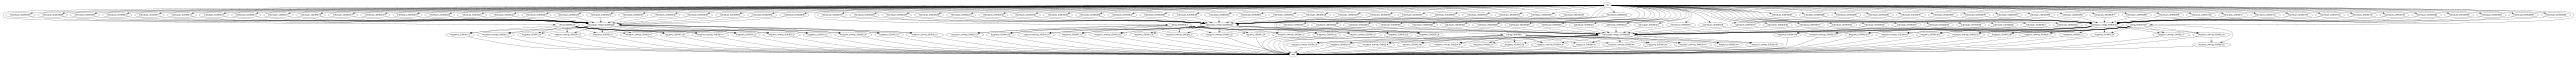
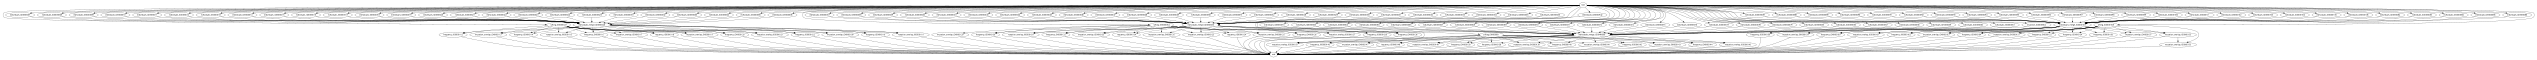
  strict digraph {
    fontname="Open Sans"
    node [fontname="Open Sans"]
    edge [fontname="Open Sans"]
    individuals_ID0000001
    individuals_merge_ID0000026
    mutation_overlap_ID0000109
    frequency_ID0000110
    mutation_overlap_ID0000111
    frequency_ID0000112
    mutation_overlap_ID0000113
    frequency_ID0000114
    mutation_overlap_ID0000115
    frequency_ID0000116
    mutation_overlap_ID0000117
    frequency_ID0000118
    mutation_overlap_ID0000119
    frequency_ID0000120
    mutation_overlap_ID0000121
    frequency_ID0000122
    individuals_ID0000002
    individuals_ID0000003
    individuals_ID0000004
    individuals_ID0000005
    individuals_ID0000006
    individuals_ID0000007
    individuals_ID0000008
    individuals_ID0000009
    individuals_ID0000010
    individuals_ID0000011
    individuals_ID0000012
    individuals_ID0000013
    individuals_ID0000014
    individuals_ID0000015
    individuals_ID0000016
    individuals_ID0000017
    individuals_ID0000018
    individuals_ID0000019
    individuals_ID0000020
    individuals_ID0000021
    individuals_ID0000022
    individuals_ID0000023
    individuals_ID0000024
    individuals_ID0000025
    end
    sifting_ID0000027
    individuals_ID0000028
    individuals_merge_ID0000053
    mutation_overlap_ID0000123
    frequency_ID0000124
    mutation_overlap_ID0000125
    frequency_ID0000126
    mutation_overlap_ID0000127
    frequency_ID0000128
    mutation_overlap_ID0000129
    frequency_ID0000130
    mutation_overlap_ID0000131
    frequency_ID0000132
    mutation_overlap_ID0000133
    frequency_ID0000134
    mutation_overlap_ID0000135
    frequency_ID0000136
    individuals_ID0000029
    individuals_ID0000030
    individuals_ID0000031
    individuals_ID0000032
    individuals_ID0000033
    individuals_ID0000034
    individuals_ID0000035
    individuals_ID0000036
    individuals_ID0000037
    individuals_ID0000038
    individuals_ID0000039
    individuals_ID0000040
    individuals_ID0000041
    n72 [label=individuals_ID0000942]
    individuals_ID0000043
    individuals_ID0000044
    individuals_ID0000045
    individuals_ID0000046
    individuals_ID0000047
    individuals_ID0000048
    individuals_ID0000049
    individuals_ID0000050
    individuals_ID0000051
    individuals_ID0000052
    sifting_ID0000054
    n84 [label=individuals_merge_ID0040080]
    individuals_ID0000055
    mutation_overlap_ID0000137
    frequency_ID0000138
    mutation_overlap_ID0000139
    frequency_ID0000140
    mutation_overlap_ID0000141
    frequency_ID0000142
    mutation_overlap_ID0000143
    frequency_ID0000144
    mutation_overlap_ID0000145
    frequency_ID0000146
    mutation_overlap_ID0000147
    frequency_ID0000148
    mutation_overlap_ID0000149
    frequency_ID0000150
    individuals_ID0000056
    individuals_ID0000057
    individuals_ID0000058
    n103 [label=individuals_ID5000059]
    individuals_ID0000060
    individuals_ID0000061
-   individuals_ID0000062
+   individuals_ID0000062 [label=mutation_ID0000062]
    individuals_ID0000063
    individuals_ID0000064
    individuals_ID0000065
    individuals_ID0000066
    individuals_ID0000067
    individuals_ID0000068
    individuals_ID0000069
    individuals_ID0000070
    individuals_ID0000071
    individuals_ID0000072
    individuals_ID0000073
    individuals_ID0000074
    individuals_ID0000075
    individuals_ID0000076
    individuals_ID0000077
    individuals_ID0000078
    individuals_ID0000079
    sifting_ID0000081
    individuals_ID0000082
    individuals_merge_ID0000107
    mutation_overlap_ID0000151
    frequency_ID0000152
    mutation_overlap_ID0000153
    frequency_ID0000154
+   frequency_ID0000156
    mutation_overlap_ID0000157
    frequency_ID0000158
    mutation_overlap_ID0000159
    frequency_ID0000160
    mutation_overlap_ID0000161
    frequency_ID0000162
    mutation_overlap_ID0000163
    frequency_ID0000164
    individuals_ID0000083
    individuals_ID0000084
    individuals_ID0000085
    individuals_ID0000086
    individuals_ID0000087
    individuals_ID0000088
    individuals_ID0000089
    individuals_ID0000090
    individuals_ID0000091
    individuals_ID0000092
    individuals_ID0000093
    individuals_ID0000094
    individuals_ID0000095
    individuals_ID0000096
    individuals_ID0000097
    individuals_ID0000098
    individuals_ID0000099
    individuals_ID0000100
    individuals_ID0000101
    individuals_ID0000102
    individuals_ID0000103
    individuals_ID0000104
    individuals_ID0000105
    individuals_ID0000106
    mutation_overlap_ID0000155
    sifting_ID0000108
    root
    individuals_ID0000001 -> individuals_merge_ID0000026
    individuals_merge_ID0000026 -> mutation_overlap_ID0000109
    individuals_merge_ID0000026 -> frequency_ID0000110
    individuals_merge_ID0000026 -> mutation_overlap_ID0000111
    individuals_merge_ID0000026 -> frequency_ID0000112
    individuals_merge_ID0000026 -> mutation_overlap_ID0000113
    individuals_merge_ID0000026 -> frequency_ID0000114
    individuals_merge_ID0000026 -> mutation_overlap_ID0000115
    individuals_merge_ID0000026 -> frequency_ID0000116
    individuals_merge_ID0000026 -> mutation_overlap_ID0000117
    individuals_merge_ID0000026 -> frequency_ID0000118
    individuals_merge_ID0000026 -> mutation_overlap_ID0000119
    individuals_merge_ID0000026 -> frequency_ID0000120
    individuals_merge_ID0000026 -> mutation_overlap_ID0000121
    individuals_merge_ID0000026 -> frequency_ID0000122
    mutation_overlap_ID0000109 -> end
    frequency_ID0000110 -> end
    mutation_overlap_ID0000111 -> end
    frequency_ID0000112 -> end
    mutation_overlap_ID0000113 -> end
    frequency_ID0000114 -> end
    mutation_overlap_ID0000115 -> end
    frequency_ID0000116 -> end
    mutation_overlap_ID0000117 -> end
    frequency_ID0000118 -> end
    mutation_overlap_ID0000119 -> end
    frequency_ID0000120 -> end
    mutation_overlap_ID0000121 -> end
    frequency_ID0000122 -> end
    individuals_ID0000002 -> individuals_merge_ID0000026
    individuals_ID0000003 -> individuals_merge_ID0000026
    individuals_ID0000004 -> individuals_merge_ID0000026
    individuals_ID0000005 -> individuals_merge_ID0000026
    individuals_ID0000006 -> individuals_merge_ID0000026
    individuals_ID0000007 -> individuals_merge_ID0000026
    individuals_ID0000008 -> individuals_merge_ID0000026
    individuals_ID0000009 -> individuals_merge_ID0000026
    individuals_ID0000010 -> individuals_merge_ID0000026
    individuals_ID0000011 -> individuals_merge_ID0000026
    individuals_ID0000012 -> individuals_merge_ID0000026
    individuals_ID0000013 -> individuals_merge_ID0000026
    individuals_ID0000014 -> individuals_merge_ID0000026
    individuals_ID0000015 -> individuals_merge_ID0000026
    individuals_ID0000016 -> individuals_merge_ID0000026
    individuals_ID0000017 -> individuals_merge_ID0000026
    individuals_ID0000018 -> individuals_merge_ID0000026
    individuals_ID0000019 -> individuals_merge_ID0000026
    individuals_ID0000020 -> individuals_merge_ID0000026
    individuals_ID0000021 -> individuals_merge_ID0000026
    individuals_ID0000022 -> individuals_merge_ID0000026
    individuals_ID0000023 -> individuals_merge_ID0000026
    individuals_ID0000024 -> individuals_merge_ID0000026
    individuals_ID0000025 -> individuals_merge_ID0000026
    sifting_ID0000027 -> mutation_overlap_ID0000109
    sifting_ID0000027 -> frequency_ID0000110
    sifting_ID0000027 -> mutation_overlap_ID0000111
    sifting_ID0000027 -> frequency_ID0000112
    sifting_ID0000027 -> mutation_overlap_ID0000113
    sifting_ID0000027 -> frequency_ID0000114
    sifting_ID0000027 -> mutation_overlap_ID0000115
    sifting_ID0000027 -> frequency_ID0000116
    sifting_ID0000027 -> mutation_overlap_ID0000117
    sifting_ID0000027 -> frequency_ID0000118
    sifting_ID0000027 -> mutation_overlap_ID0000119
    sifting_ID0000027 -> frequency_ID0000120
    sifting_ID0000027 -> mutation_overlap_ID0000121
    sifting_ID0000027 -> frequency_ID0000122
    individuals_ID0000028 -> individuals_merge_ID0000053
    individuals_merge_ID0000053 -> mutation_overlap_ID0000123
    individuals_merge_ID0000053 -> frequency_ID0000124
    individuals_merge_ID0000053 -> mutation_overlap_ID0000125
    individuals_merge_ID0000053 -> frequency_ID0000126
    individuals_merge_ID0000053 -> mutation_overlap_ID0000127
    individuals_merge_ID0000053 -> frequency_ID0000128
-   individuals_merge_ID0000053 -> mutation_overlap_ID0000129
+   individuals_merge_ID0000053 -> mutation_overlap_ID0000137
    individuals_merge_ID0000053 -> frequency_ID0000130
    individuals_merge_ID0000053 -> mutation_overlap_ID0000131
    individuals_merge_ID0000053 -> frequency_ID0000132
    individuals_merge_ID0000053 -> mutation_overlap_ID0000133
    individuals_merge_ID0000053 -> frequency_ID0000134
    individuals_merge_ID0000053 -> mutation_overlap_ID0000135
    individuals_merge_ID0000053 -> frequency_ID0000136
    mutation_overlap_ID0000123 -> end
    frequency_ID0000124 -> end
    mutation_overlap_ID0000125 -> end
    frequency_ID0000126 -> end
    mutation_overlap_ID0000127 -> end
    frequency_ID0000128 -> end
    mutation_overlap_ID0000129 -> end
    frequency_ID0000130 -> end
    mutation_overlap_ID0000131 -> end
    frequency_ID0000132 -> end
    mutation_overlap_ID0000133 -> end
    frequency_ID0000134 -> end
    mutation_overlap_ID0000135 -> end
    frequency_ID0000136 -> end
    individuals_ID0000029 -> individuals_merge_ID0000053
    individuals_ID0000030 -> individuals_merge_ID0000053
    individuals_ID0000031 -> individuals_merge_ID0000053
    individuals_ID0000032 -> individuals_merge_ID0000053
    individuals_ID0000033 -> individuals_merge_ID0000053
    individuals_ID0000034 -> individuals_merge_ID0000053
    individuals_ID0000035 -> individuals_merge_ID0000053
    individuals_ID0000036 -> individuals_merge_ID0000053
    individuals_ID0000037 -> individuals_merge_ID0000053
    individuals_ID0000038 -> individuals_merge_ID0000053
    individuals_ID0000039 -> individuals_merge_ID0000053
    individuals_ID0000040 -> individuals_merge_ID0000053
    individuals_ID0000041 -> individuals_merge_ID0000053
    n72 -> individuals_merge_ID0000053
    individuals_ID0000043 -> individuals_merge_ID0000053
    individuals_ID0000044 -> individuals_merge_ID0000053
    individuals_ID0000045 -> individuals_merge_ID0000053
    individuals_ID0000046 -> individuals_merge_ID0000053
    individuals_ID0000047 -> individuals_merge_ID0000053
    individuals_ID0000048 -> individuals_merge_ID0000053
    individuals_ID0000049 -> individuals_merge_ID0000053
    individuals_ID0000050 -> individuals_merge_ID0000053
    individuals_ID0000051 -> individuals_merge_ID0000053
    individuals_ID0000052 -> individuals_merge_ID0000053
    sifting_ID0000054 -> mutation_overlap_ID0000123
    sifting_ID0000054 -> frequency_ID0000124
    sifting_ID0000054 -> mutation_overlap_ID0000125
    sifting_ID0000054 -> frequency_ID0000126
    sifting_ID0000054 -> mutation_overlap_ID0000127
    sifting_ID0000054 -> frequency_ID0000128
    sifting_ID0000054 -> mutation_overlap_ID0000129
    sifting_ID0000054 -> frequency_ID0000130
    sifting_ID0000054 -> mutation_overlap_ID0000131
    sifting_ID0000054 -> frequency_ID0000132
    sifting_ID0000054 -> mutation_overlap_ID0000133
    sifting_ID0000054 -> frequency_ID0000134
    sifting_ID0000054 -> mutation_overlap_ID0000135
    sifting_ID0000054 -> frequency_ID0000136
    n84 -> mutation_overlap_ID0000137
    n84 -> frequency_ID0000138
    n84 -> mutation_overlap_ID0000139
    n84 -> frequency_ID0000140
    n84 -> mutation_overlap_ID0000141
    n84 -> frequency_ID0000142
    n84 -> mutation_overlap_ID0000143
    n84 -> frequency_ID0000144
    n84 -> mutation_overlap_ID0000145
    n84 -> frequency_ID0000146
    n84 -> mutation_overlap_ID0000147
    n84 -> frequency_ID0000148
    n84 -> mutation_overlap_ID0000149
    n84 -> frequency_ID0000150
    individuals_ID0000055 -> n84
    mutation_overlap_ID0000137 -> end
    frequency_ID0000138 -> end
    mutation_overlap_ID0000139 -> end
    frequency_ID0000140 -> end
    mutation_overlap_ID0000141 -> end
    frequency_ID0000142 -> end
    mutation_overlap_ID0000143 -> end
    frequency_ID0000144 -> end
    mutation_overlap_ID0000145 -> end
    frequency_ID0000146 -> end
    mutation_overlap_ID0000147 -> end
    frequency_ID0000148 -> end
    mutation_overlap_ID0000149 -> end
    frequency_ID0000150 -> end
    individuals_ID0000056 -> n84
    individuals_ID0000057 -> n84
    individuals_ID0000058 -> n84
    n103 -> n84
    individuals_ID0000060 -> n84
    individuals_ID0000061 -> n84
    individuals_ID0000062 -> n84
    individuals_ID0000063 -> n84
    individuals_ID0000064 -> n84
    individuals_ID0000065 -> n84
    individuals_ID0000066 -> n84
    individuals_ID0000067 -> n84
    individuals_ID0000068 -> n84
    individuals_ID0000069 -> n84
    individuals_ID0000070 -> n84
    individuals_ID0000071 -> n84
    individuals_ID0000072 -> n84
    individuals_ID0000073 -> n84
    individuals_ID0000074 -> n84
    individuals_ID0000075 -> n84
    individuals_ID0000076 -> n84
    individuals_ID0000077 -> n84
    individuals_ID0000078 -> n84
    individuals_ID0000079 -> n84
    sifting_ID0000081 -> mutation_overlap_ID0000137
    sifting_ID0000081 -> frequency_ID0000138
    sifting_ID0000081 -> mutation_overlap_ID0000139
    sifting_ID0000081 -> frequency_ID0000140
    sifting_ID0000081 -> mutation_overlap_ID0000141
    sifting_ID0000081 -> frequency_ID0000142
    sifting_ID0000081 -> mutation_overlap_ID0000143
    sifting_ID0000081 -> frequency_ID0000144
    sifting_ID0000081 -> mutation_overlap_ID0000145
    sifting_ID0000081 -> frequency_ID0000146
    sifting_ID0000081 -> mutation_overlap_ID0000147
    sifting_ID0000081 -> frequency_ID0000148
    sifting_ID0000081 -> mutation_overlap_ID0000149
    sifting_ID0000081 -> frequency_ID0000150
    individuals_ID0000082 -> individuals_merge_ID0000107
    individuals_merge_ID0000107 -> mutation_overlap_ID0000151
    individuals_merge_ID0000107 -> frequency_ID0000152
    individuals_merge_ID0000107 -> mutation_overlap_ID0000153
    individuals_merge_ID0000107 -> frequency_ID0000154
+   individuals_merge_ID0000107 -> frequency_ID0000156
    individuals_merge_ID0000107 -> mutation_overlap_ID0000157
    individuals_merge_ID0000107 -> frequency_ID0000158
    individuals_merge_ID0000107 -> mutation_overlap_ID0000159
    individuals_merge_ID0000107 -> frequency_ID0000160
    individuals_merge_ID0000107 -> mutation_overlap_ID0000161
    individuals_merge_ID0000107 -> frequency_ID0000162
    individuals_merge_ID0000107 -> mutation_overlap_ID0000163
    individuals_merge_ID0000107 -> frequency_ID0000164
    mutation_overlap_ID0000151 -> end
    frequency_ID0000152 -> end
    mutation_overlap_ID0000153 -> end
    mutation_overlap_ID0000153 -> mutation_overlap_ID0000155
    frequency_ID0000154 -> end
+   frequency_ID0000156 -> end
    mutation_overlap_ID0000157 -> end
    frequency_ID0000158 -> end
    mutation_overlap_ID0000159 -> end
    frequency_ID0000160 -> end
    mutation_overlap_ID0000161 -> end
    frequency_ID0000162 -> end
    mutation_overlap_ID0000163 -> end
    frequency_ID0000164 -> end
    individuals_ID0000083 -> individuals_merge_ID0000107
    individuals_ID0000084 -> individuals_merge_ID0000107
    individuals_ID0000085 -> individuals_merge_ID0000107
    individuals_ID0000086 -> individuals_merge_ID0000107
    individuals_ID0000087 -> individuals_merge_ID0000107
    individuals_ID0000088 -> individuals_merge_ID0000107
    individuals_ID0000089 -> individuals_merge_ID0000107
    individuals_ID0000090 -> individuals_merge_ID0000107
    individuals_ID0000091 -> individuals_merge_ID0000107
    individuals_ID0000092 -> individuals_merge_ID0000107
    individuals_ID0000093 -> individuals_merge_ID0000107
    individuals_ID0000094 -> individuals_merge_ID0000107
    individuals_ID0000095 -> individuals_merge_ID0000107
    individuals_ID0000096 -> individuals_merge_ID0000107
    individuals_ID0000097 -> individuals_merge_ID0000107
    individuals_ID0000098 -> individuals_merge_ID0000107
    individuals_ID0000099 -> individuals_merge_ID0000107
    individuals_ID0000100 -> individuals_merge_ID0000107
    individuals_ID0000101 -> individuals_merge_ID0000107
    individuals_ID0000102 -> individuals_merge_ID0000107
    individuals_ID0000103 -> individuals_merge_ID0000107
    individuals_ID0000104 -> individuals_merge_ID0000107
    individuals_ID0000105 -> individuals_merge_ID0000107
    individuals_ID0000106 -> individuals_merge_ID0000107
    mutation_overlap_ID0000155 -> end
    sifting_ID0000108 -> mutation_overlap_ID0000151
+   sifting_ID0000108 -> frequency_ID0000152
    sifting_ID0000108 -> mutation_overlap_ID0000153
    sifting_ID0000108 -> frequency_ID0000154
+   sifting_ID0000108 -> frequency_ID0000156
    sifting_ID0000108 -> mutation_overlap_ID0000157
    sifting_ID0000108 -> frequency_ID0000158
    sifting_ID0000108 -> mutation_overlap_ID0000159
    sifting_ID0000108 -> frequency_ID0000160
    sifting_ID0000108 -> mutation_overlap_ID0000161
    sifting_ID0000108 -> frequency_ID0000162
    sifting_ID0000108 -> mutation_overlap_ID0000163
    sifting_ID0000108 -> frequency_ID0000164
    sifting_ID0000108 -> mutation_overlap_ID0000155
    root -> individuals_ID0000001
    root -> individuals_ID0000002
    root -> individuals_ID0000003
    root -> individuals_ID0000004
    root -> individuals_ID0000005
    root -> individuals_ID0000006
    root -> individuals_ID0000007
    root -> individuals_ID0000008
    root -> individuals_ID0000009
    root -> individuals_ID0000010
    root -> individuals_ID0000011
    root -> individuals_ID0000012
    root -> individuals_ID0000013
    root -> individuals_ID0000014
    root -> individuals_ID0000015
    root -> individuals_ID0000016
    root -> individuals_ID0000017
    root -> individuals_ID0000018
    root -> individuals_ID0000019
    root -> individuals_ID0000020
    root -> individuals_ID0000021
    root -> individuals_ID0000022
    root -> individuals_ID0000023
    root -> individuals_ID0000024
    root -> individuals_ID0000025
    root -> sifting_ID0000027
    root -> individuals_ID0000028
    root -> frequency_ID0000136
    root -> individuals_ID0000029
    root -> individuals_ID0000030
    root -> individuals_ID0000031
    root -> individuals_ID0000032
    root -> individuals_ID0000033
    root -> individuals_ID0000034
    root -> individuals_ID0000036
    root -> individuals_ID0000037
    root -> individuals_ID0000038
    root -> individuals_ID0000039
    root -> individuals_ID0000040
    root -> individuals_ID0000041
    root -> n72
    root -> individuals_ID0000043
    root -> individuals_ID0000044
    root -> individuals_ID0000045
    root -> individuals_ID0000046
    root -> individuals_ID0000047
    root -> individuals_ID0000048
    root -> individuals_ID0000049
    root -> individuals_ID0000050
    root -> individuals_ID0000051
    root -> individuals_ID0000052
    root -> sifting_ID0000054
    root -> individuals_ID0000055
    root -> individuals_ID0000056
    root -> individuals_ID0000057
    root -> individuals_ID0000058
    root -> n103
    root -> individuals_ID0000060
    root -> individuals_ID0000061
    root -> individuals_ID0000062
    root -> individuals_ID0000063
    root -> individuals_ID0000064
    root -> individuals_ID0000065
    root -> individuals_ID0000066
    root -> individuals_ID0000067
    root -> individuals_ID0000068
    root -> individuals_ID0000069
    root -> individuals_ID0000070
    root -> individuals_ID0000071
    root -> individuals_ID0000072
-   n72 -> individuals_ID0000073
+   root -> individuals_ID0000073
    root -> individuals_ID0000074
    root -> individuals_ID0000075
    root -> individuals_ID0000076
    root -> individuals_ID0000077
    root -> individuals_ID0000078
    root -> individuals_ID0000079
    root -> sifting_ID0000081
    root -> individuals_ID0000082
    root -> individuals_ID0000083
    root -> individuals_ID0000084
    root -> individuals_ID0000085
    root -> individuals_ID0000086
    root -> individuals_ID0000087
    root -> individuals_ID0000088
    root -> individuals_ID0000089
    root -> individuals_ID0000090
    root -> individuals_ID0000091
    root -> individuals_ID0000092
    root -> individuals_ID0000093
    root -> individuals_ID0000094
    root -> individuals_ID0000095
    root -> individuals_ID0000096
    root -> individuals_ID0000097
    root -> individuals_ID0000098
    root -> individuals_ID0000099
    root -> individuals_ID0000100
    root -> individuals_ID0000101
    root -> individuals_ID0000102
    root -> individuals_ID0000103
    root -> individuals_ID0000104
    root -> individuals_ID0000105
    root -> individuals_ID0000106
    root -> sifting_ID0000108
  }
